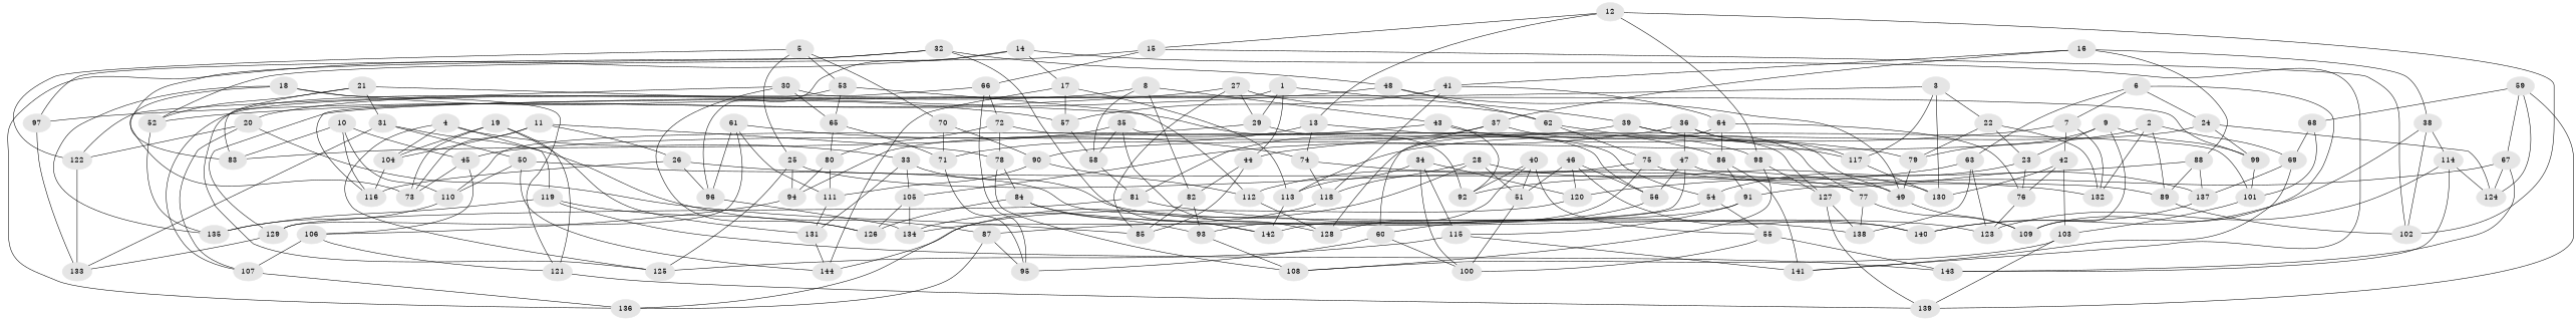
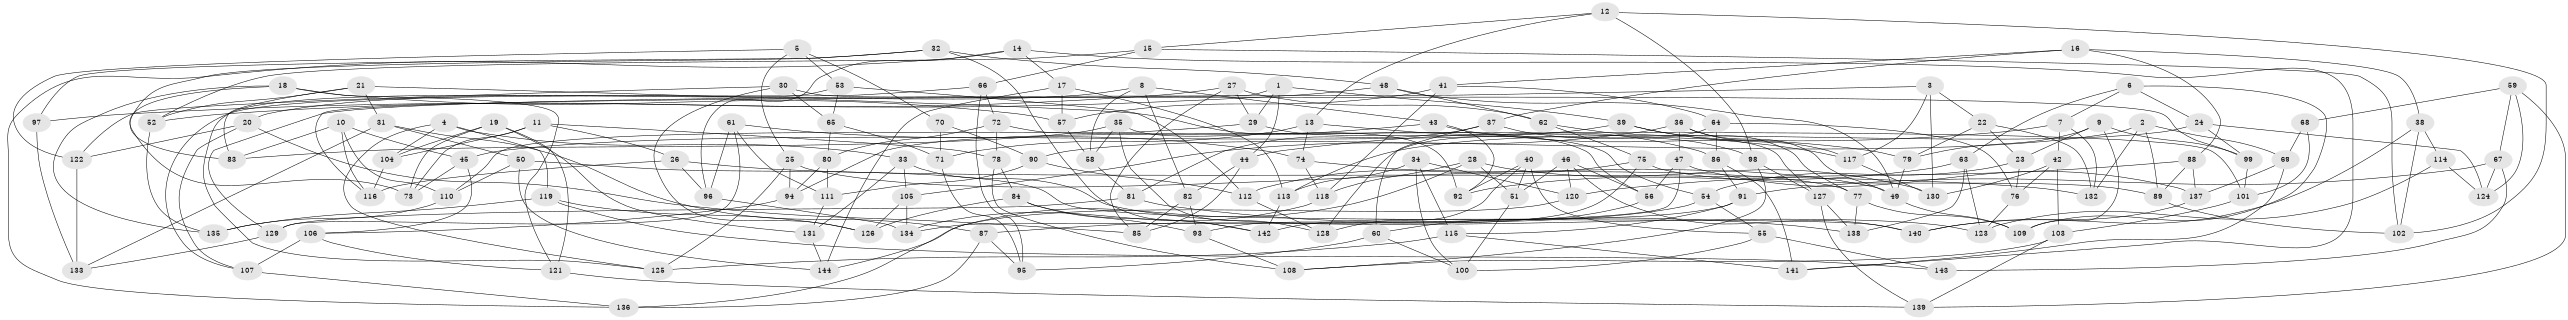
  graph {
    node [color=gray90 style=filled]
    1
    29
    39
    44
    116
    110
    54
    117
    45
    77
    82
    85
    2
    69
    89
    90
    132
    141
    137
    102
    112
    111
    3
    22
    129
    130
    23
    79
    133
    4
    33
    104
    119
    125
    131
    105
    123
    135
    126
    143
    5
    25
    53
    70
    122
    49
    94
    65
    71
    6
    7
    24
    63
    109
    42
    99
    113
    124
    92
    138
    76
    103
    8
    20
    43
    58
    107
    81
    93
    9
    101
    10
    83
    73
    106
    11
    26
    78
    96
    84
    108
    12
    13
    15
    98
    74
    86
    52
    66
    127
    95
    118
    91
    14
    17
    136
    57
    144
    134
    72
    16
    37
    38
    41
    88
    60
    114
    140
    64
    120
    142
    18
    121
    139
    19
    21
    31
    56
    50
    87
    55
    27
    62
    75
    28
    51
    100
    30
    80
    32
    48
    97
    34
    115
    35
    128
    36
    47
    40
    46
    59
    67
    68
    61
    1 -- 29
    1 -- 39
    1 -- 44
    1 -- 116
    29 -- 110
    29 -- 54
    39 -- 117
    39 -- 45
    39 -- 77
    44 -- 82
    44 -- 85
    110 -- 135
    54 -- 87
    54 -- 55
    117 -- 130
    45 -- 73
    45 -- 106
    77 -- 109
    77 -- 138
    82 -- 85
    82 -- 93
    2 -- 69
    2 -- 89
    2 -- 90
    2 -- 132
    69 -- 141
    69 -- 137
    89 -- 102
    90 -- 112
    90 -- 111
    137 -- 140
    112 -- 128
    111 -- 131
    3 -- 117
    3 -- 22
    3 -- 129
    3 -- 130
    22 -- 132
    22 -- 23
    22 -- 79
    129 -- 133
    23 -- 54
    23 -- 76
    79 -- 49
    4 -- 33
    4 -- 104
    4 -- 119
    4 -- 125
    33 -- 131
    33 -- 105
    33 -- 123
    104 -- 116
    119 -- 135
    119 -- 126
    119 -- 143
    131 -- 144
    105 -- 126
    105 -- 134
    5 -- 25
    5 -- 53
    5 -- 70
    5 -- 122
    25 -- 125
    25 -- 49
    25 -- 94
    53 -- 112
    53 -- 125
    53 -- 65
    70 -- 90
    70 -- 71
    122 -- 133
    49 -- 109
    94 -- 106
    65 -- 71
    65 -- 80
    71 -- 95
    6 -- 7
    6 -- 24
    6 -- 63
    6 -- 109
    7 -- 44
    7 -- 132
    7 -- 42
    24 -- 99
    24 -- 113
    24 -- 124
    63 -- 123
    63 -- 92
    63 -- 138
    42 -- 130
    42 -- 76
    42 -- 103
    99 -- 101
    113 -- 142
    76 -- 123
    103 -- 108
    103 -- 139
    8 -- 82
    8 -- 20
    8 -- 43
    8 -- 58
    20 -- 85
    20 -- 122
    20 -- 107
    43 -- 79
    43 -- 94
    43 -- 92
    58 -- 81
    107 -- 136
    81 -- 129
    81 -- 138
    93 -- 108
    9 -- 23
    9 -- 79
    9 -- 109
    9 -- 99
    101 -- 103
    10 -- 116
    10 -- 110
    10 -- 45
    10 -- 83
    106 -- 107
    106 -- 121
    11 -- 104
    11 -- 73
    11 -- 26
    11 -- 78
    26 -- 116
    26 -- 132
    26 -- 96
    78 -- 84
    78 -- 108
    96 -- 134
    84 -- 126
    84 -- 93
    84 -- 142
    12 -- 102
    12 -- 13
    12 -- 15
    12 -- 98
    13 -- 71
    13 -- 74
    13 -- 86
    15 -- 102
    15 -- 52
    15 -- 66
    98 -- 108
    98 -- 127
    74 -- 77
    74 -- 118
    86 -- 141
    86 -- 91
    52 -- 135
    66 -- 107
    66 -- 95
    66 -- 72
    127 -- 138
    127 -- 139
    118 -- 134
    91 -- 142
    91 -- 115
    14 -- 141
    14 -- 96
    14 -- 17
    14 -- 136
    17 -- 113
    17 -- 57
    17 -- 144
    57 -- 58
    72 -- 101
    72 -- 78
    72 -- 80
    16 -- 37
    16 -- 38
    16 -- 41
    16 -- 88
    37 -- 81
    37 -- 98
    37 -- 60
    38 -- 102
    38 -- 114
    38 -- 140
    41 -- 118
    41 -- 57
    41 -- 64
    88 -- 89
    88 -- 137
    88 -- 120
    60 -- 95
    60 -- 100
    114 -- 123
-   114 -- 143
    114 -- 124
    64 -- 76
    64 -- 86
    64 -- 128
    120 -- 144
    18 -- 135
    18 -- 73
    18 -- 57
    18 -- 121
    121 -- 139
    19 -- 104
    19 -- 131
    19 -- 73
    19 -- 121
    21 -- 83
    21 -- 52
    21 -- 31
    21 -- 56
    31 -- 133
    31 -- 50
    31 -- 87
    56 -- 60
    50 -- 110
    50 -- 144
    50 -- 140
    87 -- 95
    87 -- 136
    55 -- 143
    55 -- 100
    27 -- 29
    27 -- 85
    27 -- 52
    27 -- 62
    62 -- 127
    62 -- 75
    75 -- 89
    75 -- 112
    75 -- 93
    28 -- 130
    28 -- 118
    28 -- 136
    28 -- 51
    51 -- 100
    30 -- 126
    30 -- 122
    30 -- 65
    30 -- 99
    80 -- 111
    80 -- 94
    32 -- 83
    32 -- 142
    32 -- 48
    32 -- 97
    48 -- 49
    48 -- 62
    48 -- 97
    97 -- 133
    34 -- 113
    34 -- 120
    34 -- 100
    34 -- 115
    115 -- 141
    115 -- 125
    35 -- 92
    35 -- 58
    35 -- 83
    35 -- 128
    36 -- 117
    36 -- 105
    36 -- 49
    36 -- 47
    47 -- 137
    47 -- 134
    47 -- 56
    40 -- 92
    40 -- 55
    40 -- 51
    40 -- 128
    46 -- 140
    46 -- 120
    46 -- 56
    46 -- 51
    59 -- 124
    59 -- 139
    59 -- 67
    59 -- 68
    67 -- 143
    67 -- 124
    67 -- 91
    68 -- 69
    68 -- 101
    61 -- 111
    61 -- 129
    61 -- 96
    61 -- 74
  }
